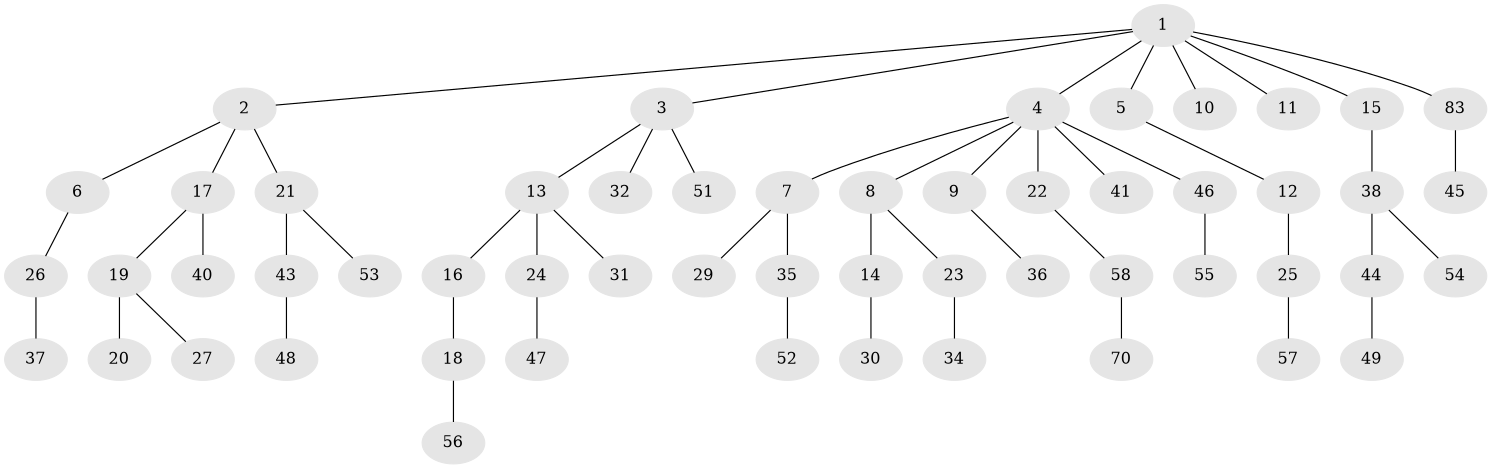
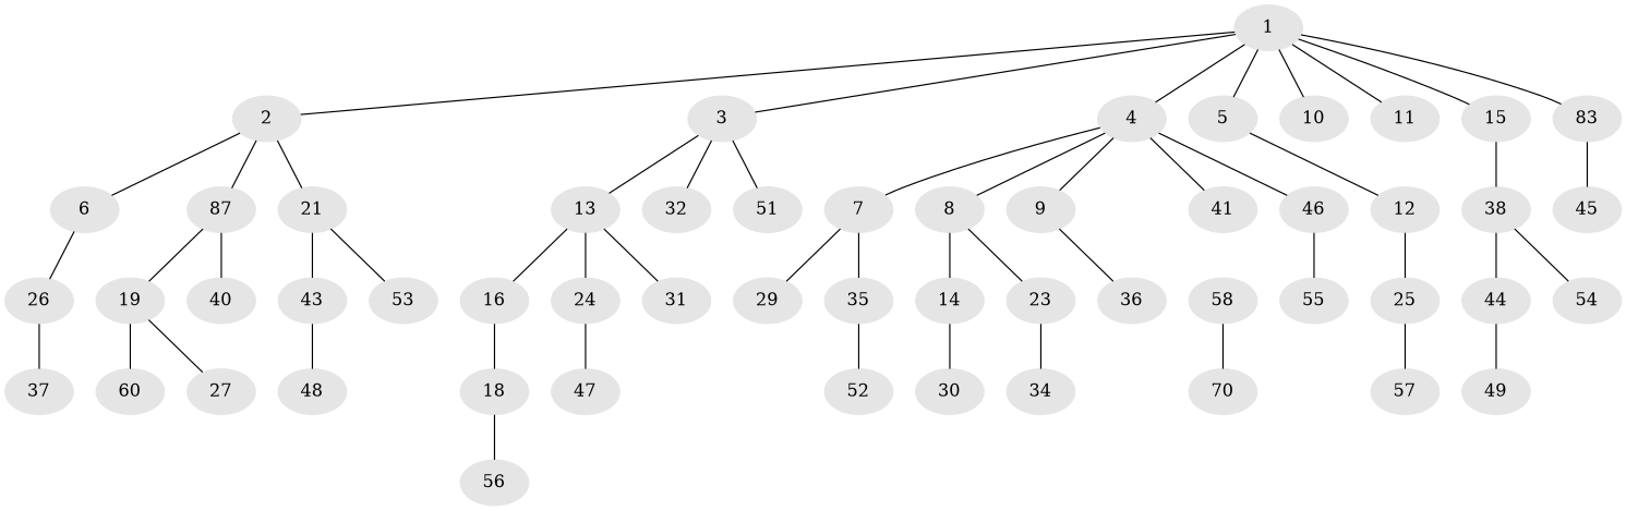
  graph {
    node [color=gray90 style=filled]
    1
    2
    3
    4
    5
    10
    11
    15
    n9 [label=83]
    6
-   17
+   17 [label=87]
    21
    13
    32
    51
    7
    8
    9
-   22
    41
    46
    12
    38
    45
    26
    19
    40
    43
    53
    16
    24
    31
    29
    35
    14
    23
    36
    n38 [label=58]
    55
    25
    37
    52
    30
    34
    57
    18
    47
    44
    54
    56
-   20
+   20 [label=60]
    27
    48
    n54 [label=70]
    49
    1 -- 2
    1 -- 3
    1 -- 4
    1 -- 5
    1 -- 10
    1 -- 11
    1 -- 15
    1 -- n9
    2 -- 6
    2 -- 17
    2 -- 21
    3 -- 13
    3 -- 32
    3 -- 51
    4 -- 7
    4 -- 8
    4 -- 9
-   4 -- 22
    4 -- 41
    4 -- 46
    5 -- 12
    15 -- 38
    n9 -- 45
    6 -- 26
    17 -- 19
    17 -- 40
    21 -- 43
    21 -- 53
    13 -- 16
    13 -- 24
    13 -- 31
    7 -- 29
    7 -- 35
    8 -- 14
    8 -- 23
    9 -- 36
-   22 -- n38
    46 -- 55
    12 -- 25
    38 -- 44
    38 -- 54
    26 -- 37
    19 -- 20
    19 -- 27
    43 -- 48
    16 -- 18
    24 -- 47
    35 -- 52
    14 -- 30
    23 -- 34
    n38 -- n54
    25 -- 57
    18 -- 56
    44 -- 49
  }
